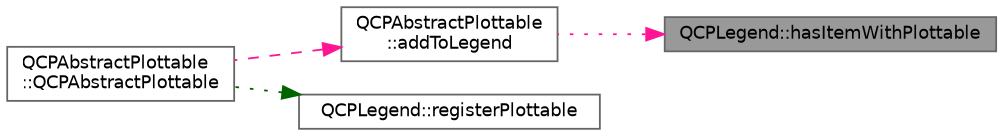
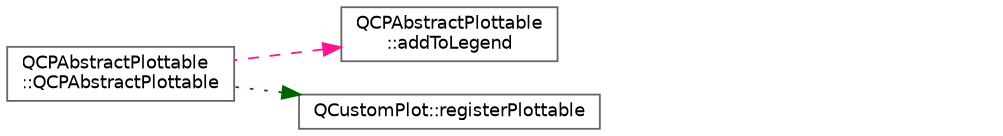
  digraph {
    rankdir=RL
    node [color=grey40 fillcolor=white fontname=Helvetica fontsize=10 shape=box style=filled]
    edge [color=deeppink dir=back fontname=Helvetica fontsize=10 labelfontname=Helvetica labelfontsize=10 style=dotted]
-   n1 [color=gray40 fillcolor=grey60 fontcolor=black height=0.2 label="QCPLegend::hasItemWithPlottable" width=0.4]
    n2 [height=0.2 label="QCPAbstractPlottable\l::addToLegend" width=0.4]
    n3 [height=0.2 label="QCPAbstractPlottable\l::QCPAbstractPlottable" width=0.4]
-   n4 [height=0.2 label="QCPLegend::registerPlottable" width=0.4]
-   n1 -> n2
+   n4 [height=0.2 label="QCustomPlot::registerPlottable" width=0.4]
    n2 -> n3 [style=dashed]
    n4 -> n3 [color=darkgreen]
  }
